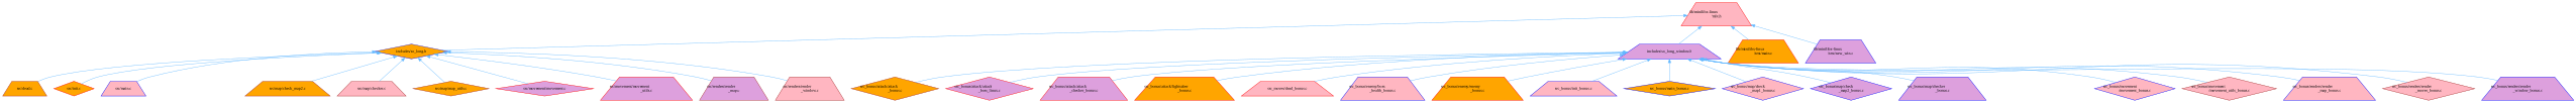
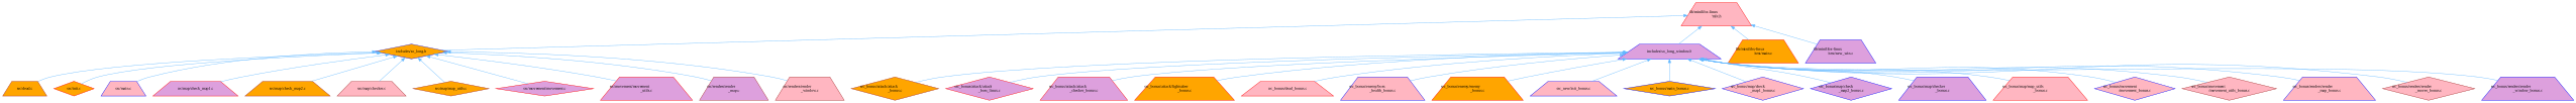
  digraph {
    fontname="Liberation Serif"
    node [color=blue fillcolor=lightpink fontname="Liberation Serif" fontsize=10 shape=trapezium style=filled]
    edge [color=steelblue1 dir=back fontname="Liberation Serif" fontsize=10 labelfontname=Helvetica labelfontsize=10 style=solid]
    n1 [color=red fontcolor=black height=0.2 label="lib/minilibx-linux\l/mlx.h" width=0.4]
    n2 [fillcolor=orange height=0.2 label="includes/so_long.h" shape=diamond width=0.4]
    n3 [fillcolor=plum height=0.2 label="includes/so_long_window.h" width=0.4]
    n4 [color=red fillcolor=orange height=0.2 label="lib/minilibx-linux\l/test/main.c" width=0.4]
    n5 [fillcolor=plum height=0.2 label="lib/minilibx-linux\l/test/new_win.c" width=0.4]
    n6 [color=brown fillcolor=orange height=0.2 label="src/dead.c" width=0.4]
    n7 [color=red fillcolor=orange height=0.2 label="src/init.c" shape=diamond width=0.4]
    n8 [height=0.2 label="src/main.c" width=0.4]
+   n9 [color=red fillcolor=plum height=0.2 label="src/map/check_map1.c" width=0.4]
    n10 [color=brown fillcolor=orange height=0.2 label="src/map/check_map2.c" width=0.4]
    n11 [color=brown height=0.2 label="src/map/checker.c" width=0.4]
    n12 [color=brown fillcolor=orange height=0.2 label="src/map/map_utils.c" shape=diamond width=0.4]
    n13 [color=red fillcolor=plum height=0.2 label="src/movement/movement.c" shape=diamond width=0.4]
    n14 [color=red fillcolor=plum height=0.2 label="src/movement/movement\l_utils.c" width=0.4]
    n15 [color=brown fillcolor=plum height=0.2 label="src/renders/render\l_map.c" width=0.4]
    n16 [color=brown height=0.2 label="src/renders/render\l_window.c" width=0.4]
    n17 [color=brown fillcolor=orange height=0.2 label="src_bonus/attack/attack\l_bonus.c" shape=diamond width=0.4]
    n18 [color=red fillcolor=plum height=0.2 label="src_bonus/attack/attack\l_boss_linux.c" shape=diamond width=0.4]
    n19 [color=red fillcolor=plum height=0.2 label="src_bonus/attack/attack\l_checker_bonus.c" width=0.4]
    n20 [color=red fillcolor=orange height=0.2 label="src_bonus/attack/lightsaber\l_bonus.c" width=0.4]
-   n21 [color=red height=0.2 label="src_moves/dead_bonus.c" width=0.4]
+   n21 [color=red height=0.2 label="src_bonus/dead_bonus.c" width=0.4]
    n22 [height=0.2 label="src_bonus/enemy/boss\l_health_bonus.c" width=0.4]
    n23 [color=red fillcolor=orange height=0.2 label="src_bonus/enemy/enemy\l_bonus.c" width=0.4]
-   n24 [height=0.2 label="src_bonus/init_bonus.c" width=0.4]
+   n24 [height=0.2 label="src_new/init_bonus.c" width=0.4]
    n25 [fillcolor=orange height=0.2 label="src_bonus/main_bonus.c" shape=diamond width=0.4]
    n26 [height=0.2 label="src_bonus/map/check\l_map1_bonus.c" shape=diamond width=0.4]
    n27 [fillcolor=plum height=0.2 label="src_bonus/map/check\l_map2_bonus.c" shape=diamond width=0.4]
    n28 [fillcolor=plum height=0.2 label="src_bonus/map/checker\l_bonus.c" width=0.4]
+   n29 [color=red height=0.2 label="src_bonus/map/map_utils\l_bonus.c" width=0.4]
    n30 [height=0.2 label="src_bonus/movement\l/movement_bonus.c" shape=diamond width=0.4]
    n31 [color=brown height=0.2 label="src_bonus/movement\l/movement_utils_bonus.c" shape=diamond width=0.4]
    n32 [height=0.2 label="src_bonus/renders/render\l_map_bonus.c" width=0.4]
    n33 [color=brown height=0.2 label="src_bonus/renders/render\l_moves_bonus.c" shape=diamond width=0.4]
    n34 [fillcolor=plum height=0.2 label="src_bonus/renders/render\l_window_bonus.c" width=0.4]
    n1 -> n2
    n1 -> n3
    n1 -> n4
    n1 -> n5
    n2 -> n6
    n2 -> n7
    n2 -> n8
+   n2 -> n9
    n2 -> n10
    n2 -> n11
    n2 -> n12
    n2 -> n13
    n2 -> n14
    n2 -> n15
    n2 -> n16
    n3 -> n17
    n3 -> n18
    n3 -> n19
    n3 -> n20
    n3 -> n21
    n3 -> n22
    n3 -> n23
    n3 -> n24
    n3 -> n25
    n3 -> n26
    n3 -> n27
    n3 -> n28
+   n3 -> n29
    n3 -> n30
    n3 -> n31
    n3 -> n32
    n3 -> n33
    n3 -> n34
  }
